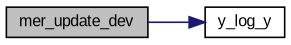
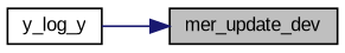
  digraph {
    rankdir=LR
    fontname="Liberation Sans"
    node [color=black fontname="Liberation Sans" fontsize=10 shape=record style=filled]
    n1 [fillcolor=grey75 fontcolor=black height=0.2 label=mer_update_dev width=0.4]
    n2 [fillcolor=white height=0.2 label=y_log_y width=0.4]
-   n1 -> n2 [color=midnightblue fontname="Liberation Sans" fontsize=10 labelfontname="FreeSans.ttf" labelfontsize=10 style=solid]
+   n2 -> n1 [color=midnightblue fontname="Liberation Sans" fontsize=10 labelfontname="FreeSans.ttf" labelfontsize=10 style=solid]
  }
